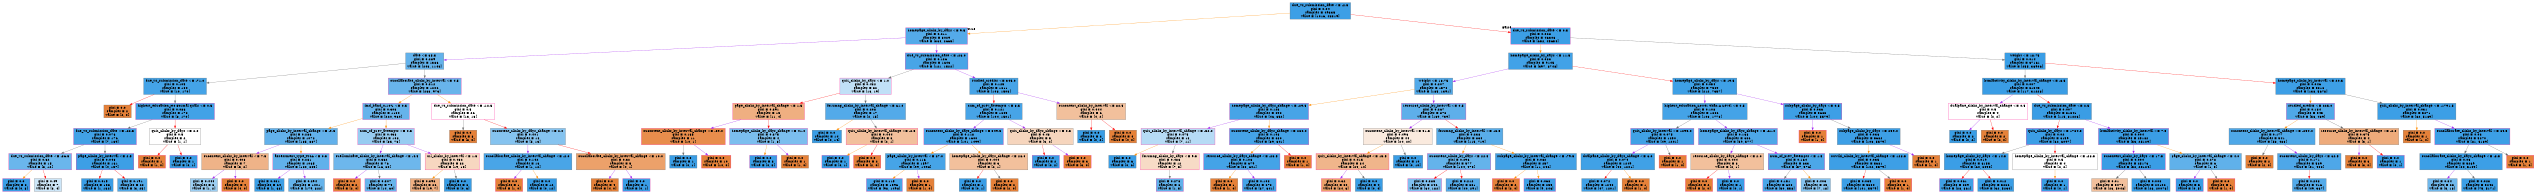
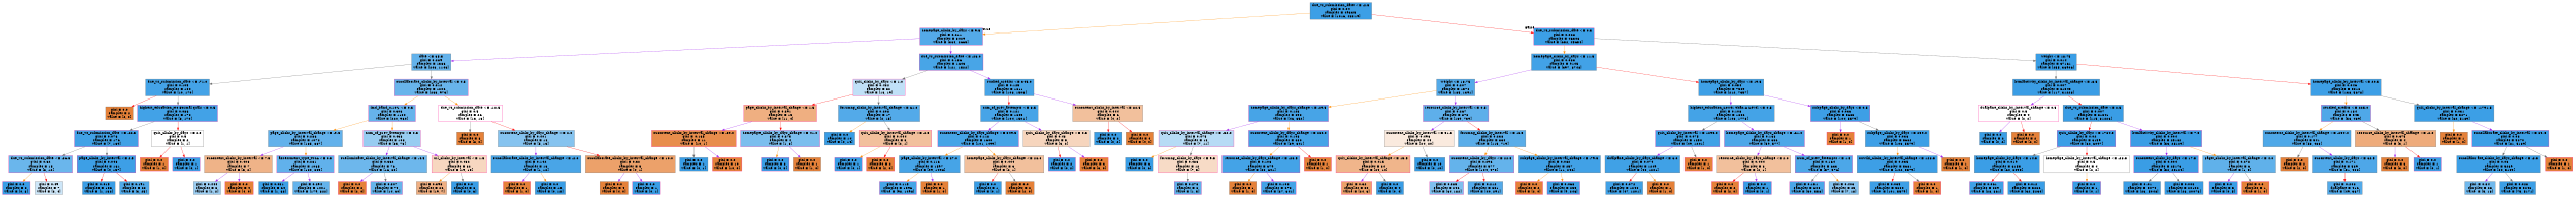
  digraph {
    node [color=gray40 fillcolor="#e58139ff" shape=box style=filled]
    edge [color=purple]
    n1 [fillcolor="#399de5fa" label="due_vs_submission_date <= -2.5\ngini = 0.04\nsamples = 49335\nvalue = [1016, 48319]"]
    n2 [color=deeppink fillcolor="#399de5dc" label="homepage_clicks_by_days <= 9.5\ngini = 0.211\nsamples = 3029\nvalue = [364, 2665]"]
    n3 [color=deeppink fillcolor="#399de5fb" label="due_vs_submission_date <= 0.5\ngini = 0.028\nsamples = 46306\nvalue = [652, 45654]"]
    n4 [fillcolor="#399de5c9" label="date <= 35.5\ngini = 0.289\nsamples = 1386\nvalue = [243, 1143]"]
    n5 [color=deeppink fillcolor="#399de5eb" label="due_vs_submission_date <= -23.0\ngini = 0.136\nsamples = 1643\nvalue = [121, 1522]"]
    n6 [fillcolor="#399de5f3" label="homepage_clicks_by_days <= 11.5\ngini = 0.083\nsamples = 9145\nvalue = [397, 8748]"]
    n7 [fillcolor="#399de5fd" label="weight <= 18.75\ngini = 0.014\nsamples = 37161\nvalue = [255, 36906]"]
    n8 [fillcolor="#399de5f0" label="due_vs_submission_date <= -71.0\ngini = 0.105\nsamples = 180\nvalue = [10, 170]"]
    n9 [color=deeppink fillcolor="#399de5c2" label="oucollaborate_clicks_by_interval <= 4.5\ngini = 0.312\nsamples = 1206\nvalue = [233, 973]"]
    n10 [color=deeppink fillcolor="#399de551" label="quiz_clicks_by_days <= 1.0\ngini = 0.482\nsamples = 32\nvalue = [13, 19]"]
    n11 [fillcolor="#399de5ed" label="studied_credits <= 345.0\ngini = 0.125\nsamples = 1611\nvalue = [108, 1503]"]
    n12 [label="gini = 0.0\nsamples = 2\nvalue = [2, 0]"]
    n13 [color=deeppink fillcolor="#399de5f3" label="highest_education_No Formal quals <= 0.5\ngini = 0.086\nsamples = 178\nvalue = [8, 170]"]
    n14 [color=deeppink fillcolor="#399de5c5" label="imd_band_0-10% <= 0.5\ngini = 0.303\nsamples = 1180\nvalue = [220, 960]"]
    n15 [color=deeppink fillcolor="#e5813900" label="due_vs_submission_date <= -12.5\ngini = 0.5\nsamples = 26\nvalue = [13, 13]"]
    n16 [color=deeppink fillcolor="#399de5f4" label="due_vs_submission_date <= -22.5\ngini = 0.076\nsamples = 176\nvalue = [7, 169]"]
    n17 [fillcolor="#e5813900" label="quiz_clicks_by_days <= 2.0\ngini = 0.5\nsamples = 2\nvalue = [1, 1]"]
    n18 [color=deeppink fillcolor="#399de5bf" label="due_vs_submission_date <= -36.5\ngini = 0.32\nsamples = 15\nvalue = [3, 12]"]
    n19 [color=deeppink fillcolor="#399de5f9" label="page_clicks_by_interval <= 2.5\ngini = 0.048\nsamples = 161\nvalue = [4, 157]"]
    n20 [color=deeppink label="gini = 0.0\nsamples = 1\nvalue = [1, 0]"]
    n21 [color=deeppink fillcolor="#399de5ff" label="gini = 0.0\nsamples = 1\nvalue = [0, 1]"]
    n22 [color=deeppink fillcolor="#399de5ff" label="gini = 0.0\nsamples = 8\nvalue = [0, 8]"]
    n23 [fillcolor="#399de540" label="gini = 0.49\nsamples = 7\nvalue = [3, 4]"]
    n24 [fillcolor="#399de5fd" label="gini = 0.015\nsamples = 133\nvalue = [1, 132]"]
    n25 [fillcolor="#399de5e0" label="gini = 0.191\nsamples = 28\nvalue = [3, 25]"]
    n26 [fillcolor="#399de5ca" label="page_clicks_by_interval_change <= -9.5\ngini = 0.286\nsamples = 1072\nvalue = [185, 887]"]
    n27 [color=deeppink fillcolor="#399de585" label="num_of_prev_attempts <= 0.5\ngini = 0.438\nsamples = 108\nvalue = [35, 73]"]
    n28 [label="gini = 0.0\nsamples = 8\nvalue = [8, 0]"]
    n29 [fillcolor="#399de59d" label="oucontent_clicks_by_days_change <= 2.0\ngini = 0.401\nsamples = 18\nvalue = [5, 13]"]
    n30 [fillcolor="#e5813999" label="oucontent_clicks_by_interval <= 7.5\ngini = 0.408\nsamples = 7\nvalue = [5, 2]"]
    n31 [color=deeppink fillcolor="#399de5cb" label="assessment_type_TMA <= 0.5\ngini = 0.281\nsamples = 1065\nvalue = [180, 885]"]
    n32 [fillcolor="#399de5bb" label="ouelluminate_clicks_by_interval_change <= -4.5\ngini = 0.332\nsamples = 76\nvalue = [16, 60]"]
    n33 [color=deeppink fillcolor="#e5813951" label="url_clicks_by_interval <= 1.5\ngini = 0.482\nsamples = 32\nvalue = [19, 13]"]
    n34 [fillcolor="#399de57f" label="gini = 0.444\nsamples = 3\nvalue = [1, 2]"]
    n35 [color=deeppink label="gini = 0.0\nsamples = 4\nvalue = [4, 0]"]
    n36 [fillcolor="#399de5fb" label="gini = 0.031\nsamples = 64\nvalue = [1, 63]"]
    n37 [fillcolor="#399de5c7" label="gini = 0.294\nsamples = 1001\nvalue = [179, 822]"]
    n38 [color=deeppink label="gini = 0.0\nsamples = 2\nvalue = [2, 0]"]
    n39 [color=deeppink fillcolor="#399de5c4" label="gini = 0.307\nsamples = 74\nvalue = [14, 60]"]
    n40 [fillcolor="#e58139a1" label="gini = 0.393\nsamples = 26\nvalue = [19, 7]"]
    n41 [fillcolor="#399de5ff" label="gini = 0.0\nsamples = 6\nvalue = [0, 6]"]
    n42 [fillcolor="#399de5ea" label="oucollaborate_clicks_by_interval_change <= -2.0\ngini = 0.142\nsamples = 13\nvalue = [1, 12]"]
    n43 [fillcolor="#e58139bf" label="oucollaborate_clicks_by_interval_change <= 10.0\ngini = 0.32\nsamples = 5\nvalue = [4, 1]"]
    n44 [color=deeppink label="gini = 0.0\nsamples = 1\nvalue = [1, 0]"]
    n45 [fillcolor="#399de5ff" label="gini = 0.0\nsamples = 12\nvalue = [0, 12]"]
    n46 [label="gini = 0.0\nsamples = 4\nvalue = [4, 0]"]
    n47 [color=deeppink fillcolor="#399de5ff" label="gini = 0.0\nsamples = 1\nvalue = [0, 1]"]
    n48 [color=deeppink fillcolor="#e58139a2" label="page_clicks_by_interval_change <= 1.5\ngini = 0.391\nsamples = 15\nvalue = [11, 4]"]
    n49 [fillcolor="#399de5dd" label="forumng_clicks_by_interval_change <= 61.0\ngini = 0.208\nsamples = 17\nvalue = [2, 15]"]
    n50 [fillcolor="#399de5ed" label="num_of_prev_attempts <= 3.5\ngini = 0.121\nsamples = 1605\nvalue = [104, 1501]"]
    n51 [fillcolor="#e581397f" label="oucontent_clicks_by_interval <= 82.5\ngini = 0.444\nsamples = 6\nvalue = [4, 2]"]
    n52 [color=deeppink fillcolor="#e58139e6" label="oucontent_clicks_by_interval_change <= -39.0\ngini = 0.165\nsamples = 11\nvalue = [10, 1]"]
    n53 [color=deeppink fillcolor="#399de5aa" label="homepage_clicks_by_days_change <= 41.0\ngini = 0.375\nsamples = 4\nvalue = [1, 3]"]
    n54 [fillcolor="#399de5ff" label="gini = 0.0\nsamples = 14\nvalue = [0, 14]"]
    n55 [color=deeppink fillcolor="#e581397f" label="quiz_clicks_by_interval_change <= -2.5\ngini = 0.444\nsamples = 3\nvalue = [2, 1]"]
    n56 [fillcolor="#399de5ff" label="gini = 0.0\nsamples = 1\nvalue = [0, 1]"]
    n57 [color=deeppink label="gini = 0.0\nsamples = 10\nvalue = [10, 0]"]
    n58 [color=deeppink fillcolor="#399de5ff" label="gini = 0.0\nsamples = 3\nvalue = [0, 3]"]
    n59 [label="gini = 0.0\nsamples = 1\nvalue = [1, 0]"]
    n60 [color=deeppink fillcolor="#399de5ff" label="gini = 0.0\nsamples = 1\nvalue = [0, 1]"]
    n61 [color=deeppink label="gini = 0.0\nsamples = 2\nvalue = [2, 0]"]
    n62 [color=deeppink fillcolor="#399de5ee" label="oucontent_clicks_by_days_change <= 349.5\ngini = 0.118\nsamples = 1600\nvalue = [101, 1499]"]
    n63 [fillcolor="#e5813955" label="quiz_clicks_by_days_change <= 0.5\ngini = 0.48\nsamples = 5\nvalue = [3, 2]"]
    n64 [fillcolor="#399de5ff" label="gini = 0.0\nsamples = 2\nvalue = [0, 2]"]
    n65 [label="gini = 0.0\nsamples = 4\nvalue = [4, 0]"]
    n66 [fillcolor="#399de5ee" label="page_clicks_by_interval <= 27.0\ngini = 0.116\nsamples = 1597\nvalue = [99, 1498]"]
    n67 [fillcolor="#e581397f" label="homepage_clicks_by_days_change <= 28.0\ngini = 0.444\nsamples = 3\nvalue = [2, 1]"]
    n68 [color=deeppink fillcolor="#399de5ff" label="gini = 0.0\nsamples = 2\nvalue = [0, 2]"]
    n69 [color=deeppink label="gini = 0.0\nsamples = 3\nvalue = [3, 0]"]
    n70 [color=deeppink fillcolor="#399de5ee" label="gini = 0.115\nsamples = 1596\nvalue = [98, 1498]"]
    n71 [label="gini = 0.0\nsamples = 1\nvalue = [1, 0]"]
    n72 [fillcolor="#399de5ff" label="gini = 0.0\nsamples = 1\nvalue = [0, 1]"]
    n73 [label="gini = 0.0\nsamples = 2\nvalue = [2, 0]"]
    n74 [fillcolor="#399de5dd" label="weight <= 18.75\ngini = 0.207\nsamples = 1576\nvalue = [185, 1391]"]
    n75 [fillcolor="#399de5f8" label="homepage_clicks_by_days <= 19.5\ngini = 0.054\nsamples = 7569\nvalue = [212, 7357]"]
    n76 [fillcolor="#399de5fe" label="htmlactivity_clicks_by_interval_change <= -8.5\ngini = 0.007\nsamples = 31345\nvalue = [117, 31228]"]
    n77 [fillcolor="#399de5f9" label="homepage_clicks_by_interval <= 20.5\ngini = 0.046\nsamples = 5816\nvalue = [138, 5678]"]
    n78 [color=deeppink fillcolor="#399de5ed" label="homepage_clicks_by_days_change <= -29.5\ngini = 0.123\nsamples = 698\nvalue = [46, 652]"]
    n79 [color=deeppink fillcolor="#399de5cf" label="resource_clicks_by_interval <= 0.5\ngini = 0.267\nsamples = 878\nvalue = [139, 739]"]
    n80 [fillcolor="#399de5f0" label="highest_education_Lower Than A Level <= 0.5\ngini = 0.108\nsamples = 1886\nvalue = [108, 1778]"]
    n81 [color=deeppink fillcolor="#399de5fa" label="subpage_clicks_by_days <= 0.5\ngini = 0.036\nsamples = 5683\nvalue = [104, 5579]"]
    n82 [color=deeppink fillcolor="#399de55d" label="quiz_clicks_by_interval_change <= -52.0\ngini = 0.475\nsamples = 18\nvalue = [7, 11]"]
    n83 [color=deeppink fillcolor="#399de5ef" label="oucontent_clicks_by_days_change <= 230.0\ngini = 0.108\nsamples = 680\nvalue = [39, 641]"]
    n84 [fillcolor="#e581392a" label="oucontent_clicks_by_interval <= 51.5\ngini = 0.496\nsamples = 44\nvalue = [24, 20]"]
    n85 [fillcolor="#399de5d6" label="forumng_clicks_by_interval <= 13.5\ngini = 0.238\nsamples = 834\nvalue = [115, 719]"]
    n86 [fillcolor="#399de5ff" label="gini = 0.0\nsamples = 6\nvalue = [0, 6]"]
    n87 [color=deeppink fillcolor="#e5813949" label="forumng_clicks_by_days <= 9.5\ngini = 0.486\nsamples = 12\nvalue = [7, 5]"]
    n88 [color=deeppink fillcolor="#399de5f0" label="resource_clicks_by_days_change <= -23.5\ngini = 0.106\nsamples = 679\nvalue = [38, 641]"]
    n89 [color=deeppink label="gini = 0.0\nsamples = 1\nvalue = [1, 0]"]
    n90 [color=deeppink fillcolor="#399de5cc" label="gini = 0.278\nsamples = 6\nvalue = [1, 5]"]
    n91 [label="gini = 0.0\nsamples = 1\nvalue = [1, 0]"]
    n92 [color=deeppink fillcolor="#399de5f0" label="gini = 0.103\nsamples = 678\nvalue = [37, 641]"]
    n93 [color=deeppink fillcolor="#e5813995" label="quiz_clicks_by_interval_change <= 15.5\ngini = 0.415\nsamples = 34\nvalue = [24, 10]"]
    n94 [fillcolor="#399de5ff" label="gini = 0.0\nsamples = 10\nvalue = [0, 10]"]
    n95 [color=deeppink fillcolor="#399de5c7" label="oucontent_clicks_by_days <= 22.5\ngini = 0.296\nsamples = 577\nvalue = [104, 473]"]
    n96 [fillcolor="#399de5f4" label="subpage_clicks_by_interval_change <= -79.5\ngini = 0.082\nsamples = 257\nvalue = [11, 246]"]
    n97 [color=deeppink fillcolor="#e58139bf" label="gini = 0.32\nsamples = 30\nvalue = [24, 6]"]
    n98 [fillcolor="#399de5ff" label="gini = 0.0\nsamples = 4\nvalue = [0, 4]"]
    n99 [color=deeppink fillcolor="#399de5a5" label="gini = 0.385\nsamples = 246\nvalue = [64, 182]"]
    n100 [fillcolor="#399de5dc" label="gini = 0.212\nsamples = 331\nvalue = [40, 291]"]
    n101 [color=deeppink label="gini = 0.0\nsamples = 2\nvalue = [2, 0]"]
    n102 [color=deeppink fillcolor="#399de5f6" label="gini = 0.068\nsamples = 255\nvalue = [9, 246]"]
    n103 [color=deeppink fillcolor="#399de5f5" label="quiz_clicks_by_interval <= 1295.0\ngini = 0.075\nsamples = 1250\nvalue = [49, 1201]"]
    n104 [color=deeppink fillcolor="#399de5e5" label="homepage_clicks_by_days_change <= -61.0\ngini = 0.168\nsamples = 636\nvalue = [59, 577]"]
    n105 [color=deeppink label="gini = 0.0\nsamples = 1\nvalue = [1, 0]"]
    n106 [fillcolor="#399de5fa" label="subpage_clicks_by_days <= 259.0\ngini = 0.036\nsamples = 5682\nvalue = [103, 5579]"]
    n107 [fillcolor="#399de5f5" label="dualpane_clicks_by_days_change <= 6.0\ngini = 0.074\nsamples = 1249\nvalue = [48, 1201]"]
    n108 [color=deeppink label="gini = 0.0\nsamples = 1\nvalue = [1, 0]"]
    n109 [fillcolor="#e581397f" label="resource_clicks_by_days_change <= 2.0\ngini = 0.444\nsamples = 3\nvalue = [2, 1]"]
    n110 [color=deeppink fillcolor="#399de5e6" label="num_of_prev_attempts <= 1.5\ngini = 0.164\nsamples = 633\nvalue = [57, 576]"]
    n111 [fillcolor="#399de5f5" label="gini = 0.072\nsamples = 1248\nvalue = [47, 1201]"]
    n112 [label="gini = 0.0\nsamples = 1\nvalue = [1, 0]"]
    n113 [color=deeppink label="gini = 0.0\nsamples = 2\nvalue = [2, 0]"]
    n114 [color=deeppink fillcolor="#399de5ff" label="gini = 0.0\nsamples = 1\nvalue = [0, 1]"]
    n115 [color=deeppink fillcolor="#399de5e8" label="gini = 0.151\nsamples = 608\nvalue = [50, 558]"]
    n116 [fillcolor="#399de59c" label="gini = 0.403\nsamples = 25\nvalue = [7, 18]"]
    n117 [fillcolor="#399de5fa" label="ouwiki_clicks_by_interval_change <= 128.5\ngini = 0.035\nsamples = 5681\nvalue = [102, 5579]"]
    n118 [label="gini = 0.0\nsamples = 1\nvalue = [1, 0]"]
    n119 [fillcolor="#399de5fa" label="gini = 0.035\nsamples = 5680\nvalue = [101, 5579]"]
    n120 [color=deeppink label="gini = 0.0\nsamples = 1\nvalue = [1, 0]"]
    n121 [color=deeppink fillcolor="#e5813900" label="dualpane_clicks_by_interval_change <= 0.5\ngini = 0.5\nsamples = 4\nvalue = [2, 2]"]
    n122 [fillcolor="#399de5fe" label="due_vs_submission_date <= 2.5\ngini = 0.007\nsamples = 31341\nvalue = [115, 31226]"]
    n123 [color=deeppink fillcolor="#399de5e2" label="studied_credits <= 225.0\ngini = 0.184\nsamples = 545\nvalue = [56, 489]"]
    n124 [fillcolor="#399de5fb" label="quiz_clicks_by_interval_change <= -1791.5\ngini = 0.031\nsamples = 5271\nvalue = [82, 5189]"]
    n125 [fillcolor="#399de5ff" label="gini = 0.0\nsamples = 2\nvalue = [0, 2]"]
    n126 [label="gini = 0.0\nsamples = 2\nvalue = [2, 0]"]
    n127 [color=deeppink fillcolor="#399de5fc" label="quiz_clicks_by_days <= 1784.5\ngini = 0.02\nsamples = 6159\nvalue = [62, 6097]"]
    n128 [color=deeppink fillcolor="#399de5fe" label="htmlactivity_clicks_by_interval <= 7.5\ngini = 0.004\nsamples = 25182\nvalue = [53, 25129]"]
    n129 [fillcolor="#399de5fc" label="homepage_clicks_by_days <= 14.5\ngini = 0.019\nsamples = 6155\nvalue = [60, 6095]"]
    n130 [fillcolor="#e5813900" label="homepage_clicks_by_interval_change <= -28.5\ngini = 0.5\nsamples = 4\nvalue = [2, 2]"]
    n131 [color=deeppink fillcolor="#399de5fe" label="oucontent_clicks_by_days <= 17.5\ngini = 0.004\nsamples = 25176\nvalue = [52, 25124]"]
    n132 [fillcolor="#399de5cc" label="page_clicks_by_interval_change <= 4.0\ngini = 0.278\nsamples = 6\nvalue = [1, 5]"]
    n133 [color=deeppink fillcolor="#399de5f7" label="gini = 0.061\nsamples = 889\nvalue = [28, 861]"]
    n134 [fillcolor="#399de5fd" label="gini = 0.012\nsamples = 5266\nvalue = [32, 5234]"]
    n135 [color=deeppink fillcolor="#399de5ff" label="gini = 0.0\nsamples = 1\nvalue = [0, 1]"]
-   n136 [fillcolor="#e581397f" label="gini = 0.01\nsamples = 5074\nvalue = [26, 5048]"]
+   n136 [fillcolor="#399de5fe" label="gini = 0.01\nsamples = 5074\nvalue = [26, 5048]"]
    n137 [fillcolor="#399de5ff" label="gini = 0.003\nsamples = 20102\nvalue = [26, 20076]"]
    n138 [color=deeppink fillcolor="#399de5ff" label="gini = 0.0\nsamples = 5\nvalue = [0, 5]"]
    n139 [color=deeppink label="gini = 0.0\nsamples = 1\nvalue = [1, 0]"]
    n140 [fillcolor="#399de5e3" label="oucontent_clicks_by_interval_change <= -254.0\ngini = 0.177\nsamples = 541\nvalue = [53, 488]"]
    n141 [fillcolor="#e58139aa" label="resource_clicks_by_interval_change <= -2.0\ngini = 0.375\nsamples = 4\nvalue = [3, 1]"]
    n142 [label="gini = 0.0\nsamples = 1\nvalue = [1, 0]"]
    n143 [color=deeppink fillcolor="#399de5fb" label="oucollaborate_clicks_by_interval <= 64.5\ngini = 0.03\nsamples = 5270\nvalue = [81, 5189]"]
    n144 [label="gini = 0.0\nsamples = 2\nvalue = [2, 0]"]
    n145 [fillcolor="#399de5e4" label="oucontent_clicks_by_days <= 62.5\ngini = 0.171\nsamples = 539\nvalue = [51, 488]"]
    n146 [label="gini = 0.0\nsamples = 3\nvalue = [3, 0]"]
    n147 [color=deeppink fillcolor="#399de5ff" label="gini = 0.0\nsamples = 1\nvalue = [0, 1]"]
-   n148 [fillcolor="#399de5dd" label="gini = 0.208\nsamples = 416\nvalue = [49, 367]"]
+   n148 [fillcolor="#399de5dd" label="gini = 0.208\ndualpane = 416\nvalue = [49, 367]"]
    n149 [fillcolor="#399de5fb" label="oucollaborate_clicks_by_days_change <= -8.5\ngini = 0.03\nsamples = 5269\nvalue = [80, 5189]"]
    n150 [color=deeppink label="gini = 0.0\nsamples = 1\nvalue = [1, 0]"]
    n151 [fillcolor="#399de5b8" label="gini = 0.34\nsamples = 23\nvalue = [5, 18]"]
    n152 [fillcolor="#399de5fb" label="gini = 0.028\nsamples = 5246\nvalue = [75, 5171]"]
    n1 -> n2 [color=darkorange headlabel=True labelangle=45 labeldistance=2.5]
    n1 -> n3 [color=red headlabel=False labelangle=-45 labeldistance=2.5]
    n2 -> n4
    n2 -> n5
    n3 -> n6 [color=darkorange]
    n3 -> n7 [color=gray40]
    n4 -> n8 [color=gray40]
    n4 -> n9 [color=gray40]
    n5 -> n10 [color=gray40]
    n5 -> n11
    n6 -> n74
    n6 -> n75 [color=red]
    n7 -> n76 [color=gray40]
    n7 -> n77 [color=red]
    n8 -> n12 [color=red]
    n8 -> n13 [color=gray40]
    n9 -> n14 [color=darkorange]
    n9 -> n15 [color=darkorange]
    n10 -> n48 [color=red]
    n10 -> n49 [color=gray40]
    n11 -> n50 [color=red]
    n11 -> n51
    n13 -> n16 [color=gray40]
    n13 -> n17 [color=red]
    n14 -> n26 [color=darkorange]
    n14 -> n27 [color=darkorange]
    n15 -> n28 [color=gray40]
    n15 -> n29 [color=red]
    n16 -> n18 [color=gray40]
    n16 -> n19 [color=gray40]
    n17 -> n20 [color=red]
    n17 -> n21 [color=red]
    n18 -> n22 [color=darkorange]
    n18 -> n23 [color=red]
    n19 -> n24 [color=red]
    n19 -> n25 [color=red]
    n26 -> n30
    n26 -> n31 [color=darkorange]
    n27 -> n32
    n27 -> n33
    n29 -> n42
    n29 -> n43 [color=red]
    n30 -> n34
    n30 -> n35
    n31 -> n36
    n31 -> n37
    n32 -> n38
    n32 -> n39 [color=gray40]
    n33 -> n40 [color=darkorange]
    n33 -> n41 [color=gray40]
    n42 -> n44
    n42 -> n45 [color=darkorange]
    n43 -> n46
    n43 -> n47
    n48 -> n52
    n48 -> n53 [color=red]
    n49 -> n54 [color=darkorange]
    n49 -> n55 [color=gray40]
    n50 -> n62
    n50 -> n63
    n51 -> n64 [color=red]
    n51 -> n65 [color=red]
    n52 -> n56 [color=gray40]
    n52 -> n57
    n53 -> n58 [color=darkorange]
    n53 -> n59
    n55 -> n60 [color=darkorange]
    n55 -> n61 [color=red]
    n62 -> n66 [color=darkorange]
    n62 -> n67 [color=darkorange]
    n63 -> n68 [color=red]
    n63 -> n69
    n66 -> n70 [color=darkorange]
    n66 -> n71
    n67 -> n72 [color=red]
    n67 -> n73 [color=gray40]
    n74 -> n78 [color=darkorange]
    n74 -> n79
    n75 -> n80
    n75 -> n81
    n76 -> n121
    n76 -> n122 [color=red]
    n77 -> n123 [color=darkorange]
    n77 -> n124 [color=gray40]
    n78 -> n82
    n78 -> n83 [color=darkorange]
    n79 -> n84
    n79 -> n85 [color=red]
    n80 -> n103 [color=gray40]
    n80 -> n104
    n81 -> n105
    n81 -> n106 [color=gray40]
    n82 -> n86 [color=darkorange]
    n82 -> n87 [color=gray40]
    n83 -> n88 [color=darkorange]
    n83 -> n89 [color=red]
    n84 -> n93 [color=darkorange]
    n84 -> n94 [color=gray40]
    n85 -> n95 [color=darkorange]
    n85 -> n96 [color=darkorange]
    n87 -> n90 [color=gray40]
    n88 -> n91 [color=darkorange]
    n88 -> n92
    n93 -> n97
    n93 -> n98 [color=gray40]
    n95 -> n99 [color=red]
    n95 -> n100 [color=red]
    n96 -> n101 [color=darkorange]
    n96 -> n102 [color=darkorange]
    n103 -> n107
    n103 -> n108 [color=gray40]
    n104 -> n109
    n104 -> n110
    n106 -> n117 [color=darkorange]
    n106 -> n118
    n107 -> n111 [color=red]
    n107 -> n112 [color=darkorange]
    n109 -> n113 [color=red]
    n109 -> n114
    n110 -> n115 [color=gray40]
    n110 -> n116 [color=darkorange]
    n117 -> n119 [color=red]
    n117 -> n120 [color=gray40]
    n121 -> n125
    n121 -> n126 [color=red]
    n122 -> n127 [color=red]
    n122 -> n128
    n123 -> n140 [color=darkorange]
    n123 -> n141 [color=gray40]
    n124 -> n142 [color=darkorange]
    n124 -> n143
    n127 -> n129 [color=gray40]
    n127 -> n130 [color=red]
    n128 -> n131
    n128 -> n132 [color=darkorange]
    n129 -> n133 [color=red]
    n129 -> n134 [color=red]
    n130 -> n135 [color=darkorange]
    n131 -> n136 [color=gray40]
    n131 -> n137 [color=gray40]
    n132 -> n138
    n132 -> n139 [color=gray40]
    n140 -> n144 [color=gray40]
    n140 -> n145
    n141 -> n146
    n141 -> n147 [color=red]
    n143 -> n149 [color=gray40]
    n143 -> n150 [color=gray40]
    n145 -> n148 [color=red]
    n149 -> n151
    n149 -> n152 [color=gray40]
  }
